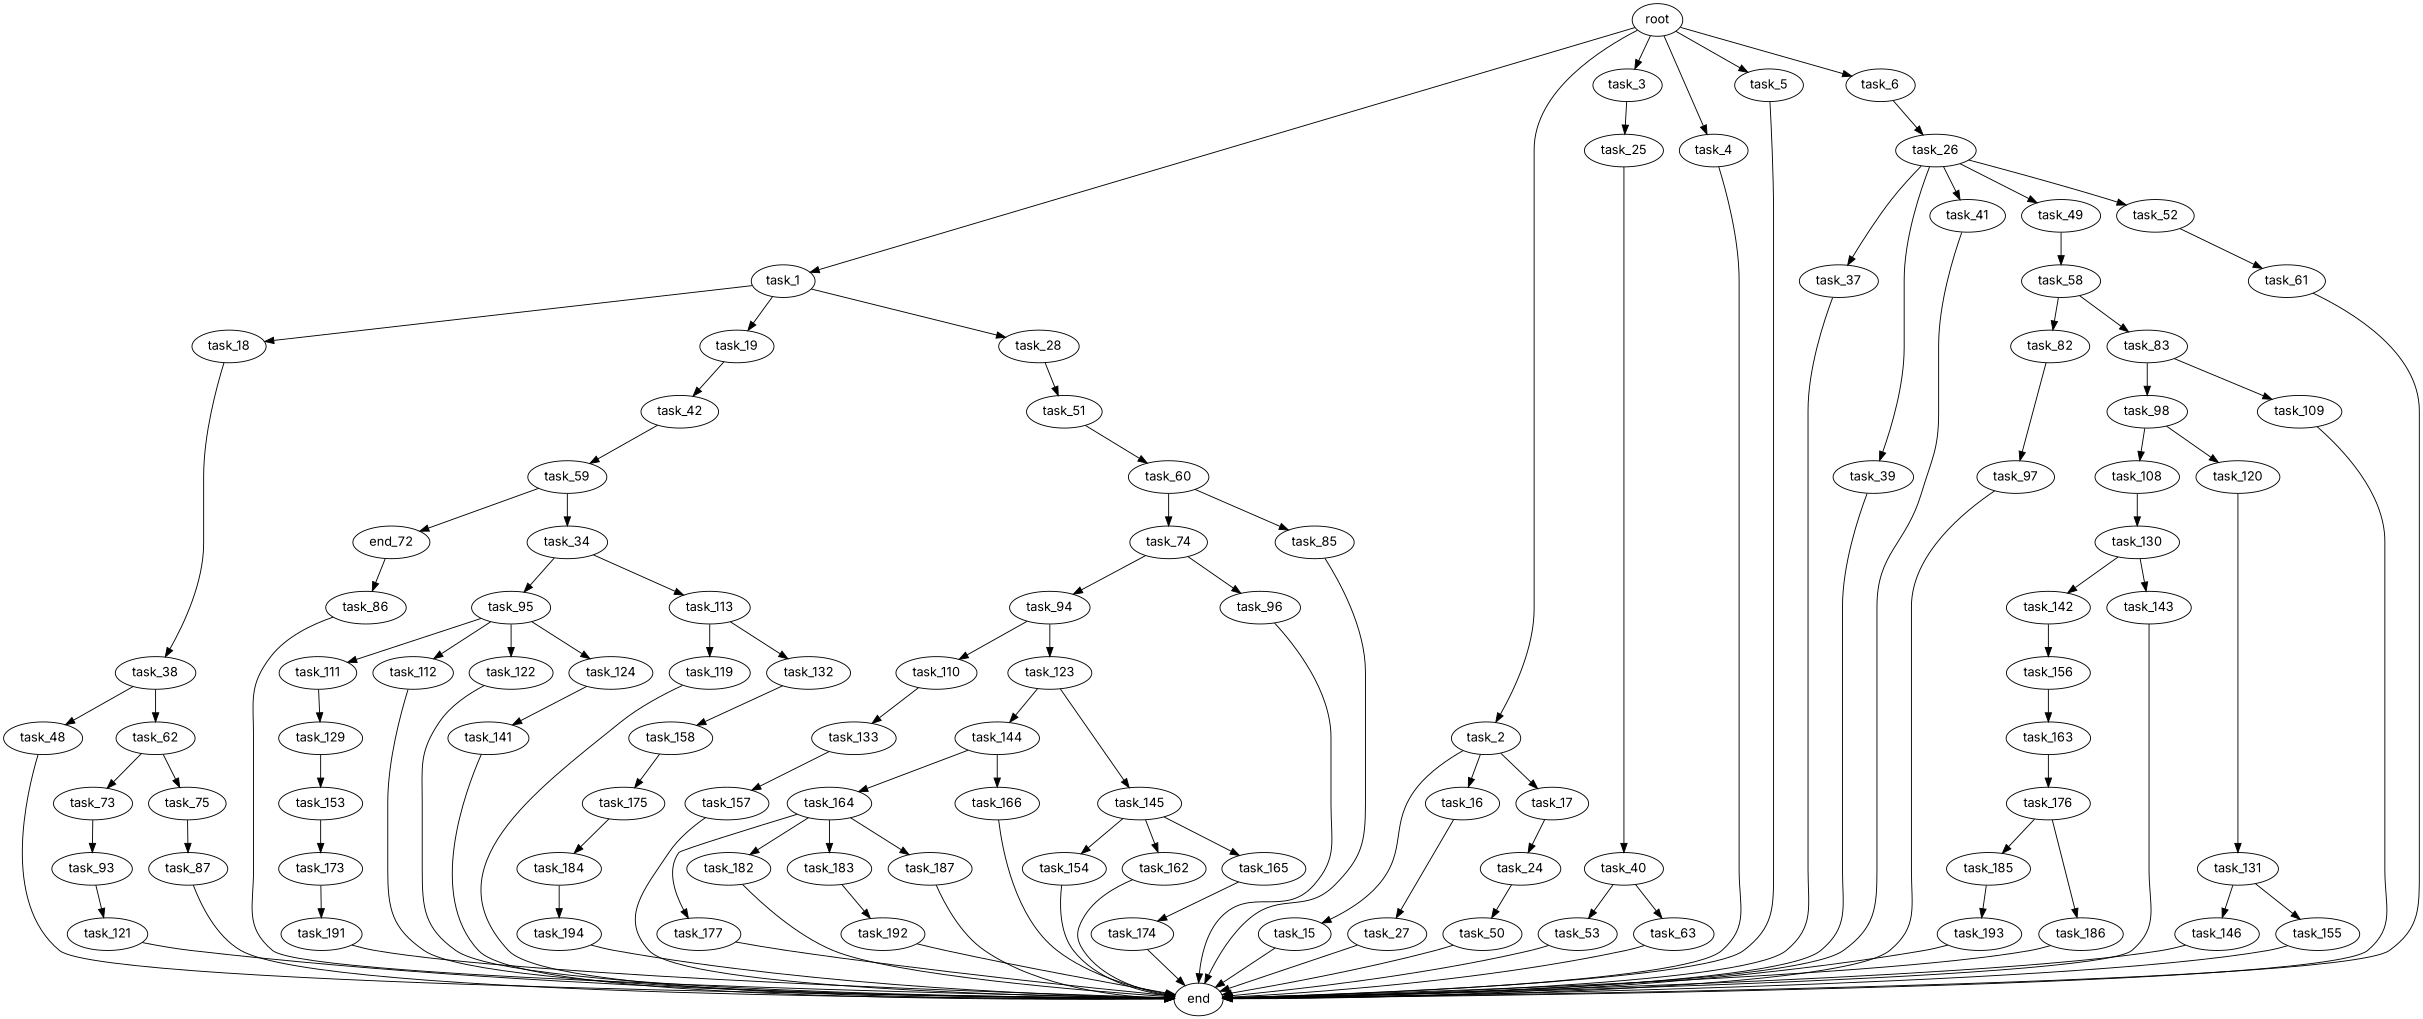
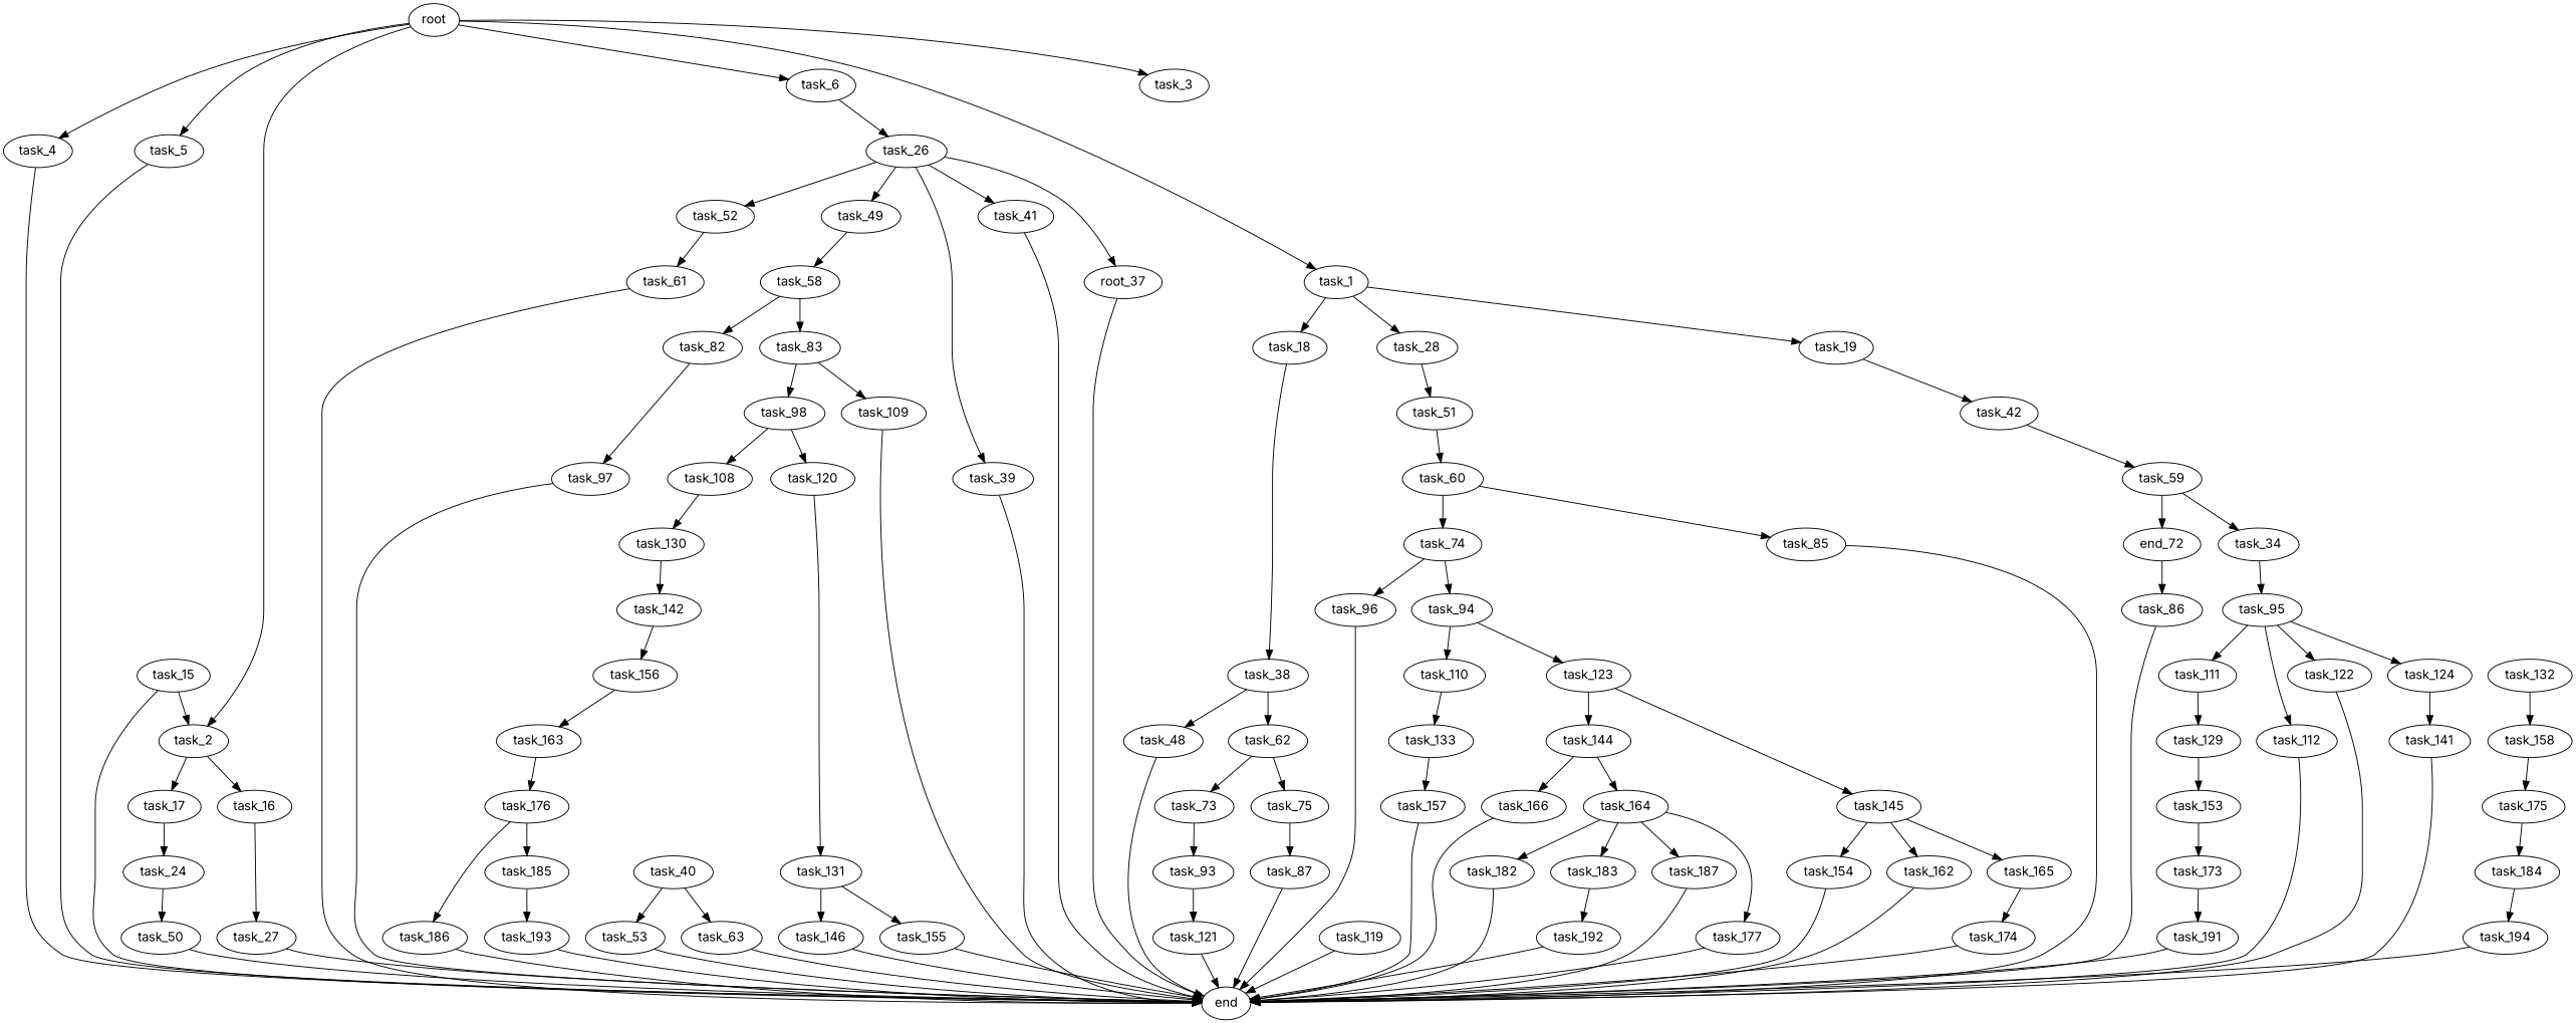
  digraph {
    fontname=Inter
    node [fontname=Inter]
    edge [fontname=Inter]
    root
    task_1
    task_2
    task_3
    task_4
    task_5
    task_6
    task_18
    task_19
    task_28
    task_15
    task_16
    task_17
-   task_25
    end
    task_26
    task_38
    task_42
    task_51
    task_27
    task_24
    task_40
-   task_37
+   task_37 [label=root_37]
    task_39
    task_41
    task_49
    task_52
    task_50
    task_48
    task_62
    task_59
    task_53
    task_63
    task_58
    task_61
    task_60
    task_73
    task_75
    n39 [label=end_72]
    n40 [label=task_34]
    task_82
    task_83
    task_74
    task_85
    task_97
    task_98
    task_109
    task_86
    task_95
-   task_113
    task_94
    task_96
    task_93
    task_87
    task_121
    task_110
    task_123
    task_108
    task_120
    task_111
    task_112
    task_122
    task_124
    task_119
    task_132
    task_133
    task_144
    task_145
    task_129
    task_141
    task_130
    task_131
    task_142
-   task_143
    task_157
    task_153
    task_158
    task_146
    task_155
    task_164
    task_166
    task_154
    task_162
    task_165
    task_173
    task_156
    task_175
    task_163
    task_177
    task_182
    task_183
    task_187
    task_174
    task_191
    task_176
    task_184
    task_185
    task_186
    task_192
    task_194
    task_193
    root -> task_1
    root -> task_2
    root -> task_3
    root -> task_4
    root -> task_5
    root -> task_6
    task_1 -> task_18
    task_1 -> task_19
    task_1 -> task_28
-   task_2 -> task_15
+   task_15 -> task_2
    task_2 -> task_16
    task_2 -> task_17
-   task_3 -> task_25
    task_4 -> end
    task_5 -> end
    task_6 -> task_26
    task_18 -> task_38
    task_19 -> task_42
    task_28 -> task_51
    task_15 -> end
    task_16 -> task_27
    task_17 -> task_24
-   task_25 -> task_40
    task_26 -> task_37
    task_26 -> task_39
    task_26 -> task_41
    task_26 -> task_49
    task_26 -> task_52
    task_38 -> task_48
    task_38 -> task_62
    task_42 -> task_59
    task_51 -> task_60
    task_27 -> end
    task_24 -> task_50
    task_40 -> task_53
    task_40 -> task_63
    task_37 -> end
    task_39 -> end
    task_41 -> end
    task_49 -> task_58
    task_52 -> task_61
    task_50 -> end
    task_48 -> end
    task_62 -> task_73
    task_62 -> task_75
    task_59 -> n39
    task_59 -> n40
    task_53 -> end
    task_63 -> end
    task_58 -> task_82
    task_58 -> task_83
    task_61 -> end
    task_60 -> task_74
    task_60 -> task_85
    task_73 -> task_93
    task_75 -> task_87
    n39 -> task_86
    n40 -> task_95
-   n40 -> task_113
    task_82 -> task_97
    task_83 -> task_98
    task_83 -> task_109
    task_74 -> task_94
    task_74 -> task_96
    task_85 -> end
    task_97 -> end
    task_98 -> task_108
    task_98 -> task_120
    task_109 -> end
    task_86 -> end
    task_95 -> task_111
    task_95 -> task_112
    task_95 -> task_122
    task_95 -> task_124
-   task_113 -> task_119
-   task_113 -> task_132
    task_94 -> task_110
    task_94 -> task_123
    task_96 -> end
    task_93 -> task_121
    task_87 -> end
    task_121 -> end
    task_110 -> task_133
    task_123 -> task_144
    task_123 -> task_145
    task_108 -> task_130
    task_120 -> task_131
    task_111 -> task_129
    task_112 -> end
    task_122 -> end
    task_124 -> task_141
    task_119 -> end
    task_132 -> task_158
    task_133 -> task_157
    task_144 -> task_164
    task_144 -> task_166
    task_145 -> task_154
    task_145 -> task_162
    task_145 -> task_165
    task_129 -> task_153
    task_141 -> end
    task_130 -> task_142
-   task_130 -> task_143
    task_131 -> task_146
    task_131 -> task_155
    task_142 -> task_156
-   task_143 -> end
    task_157 -> end
    task_153 -> task_173
    task_158 -> task_175
    task_146 -> end
    task_155 -> end
    task_164 -> task_177
    task_164 -> task_182
    task_164 -> task_183
    task_164 -> task_187
    task_166 -> end
    task_154 -> end
    task_162 -> end
    task_165 -> task_174
    task_173 -> task_191
    task_156 -> task_163
    task_175 -> task_184
    task_163 -> task_176
    task_177 -> end
    task_182 -> end
    task_183 -> task_192
    task_187 -> end
    task_174 -> end
    task_191 -> end
    task_176 -> task_185
    task_176 -> task_186
    task_184 -> task_194
    task_185 -> task_193
    task_186 -> end
    task_192 -> end
    task_194 -> end
    task_193 -> end
  }
